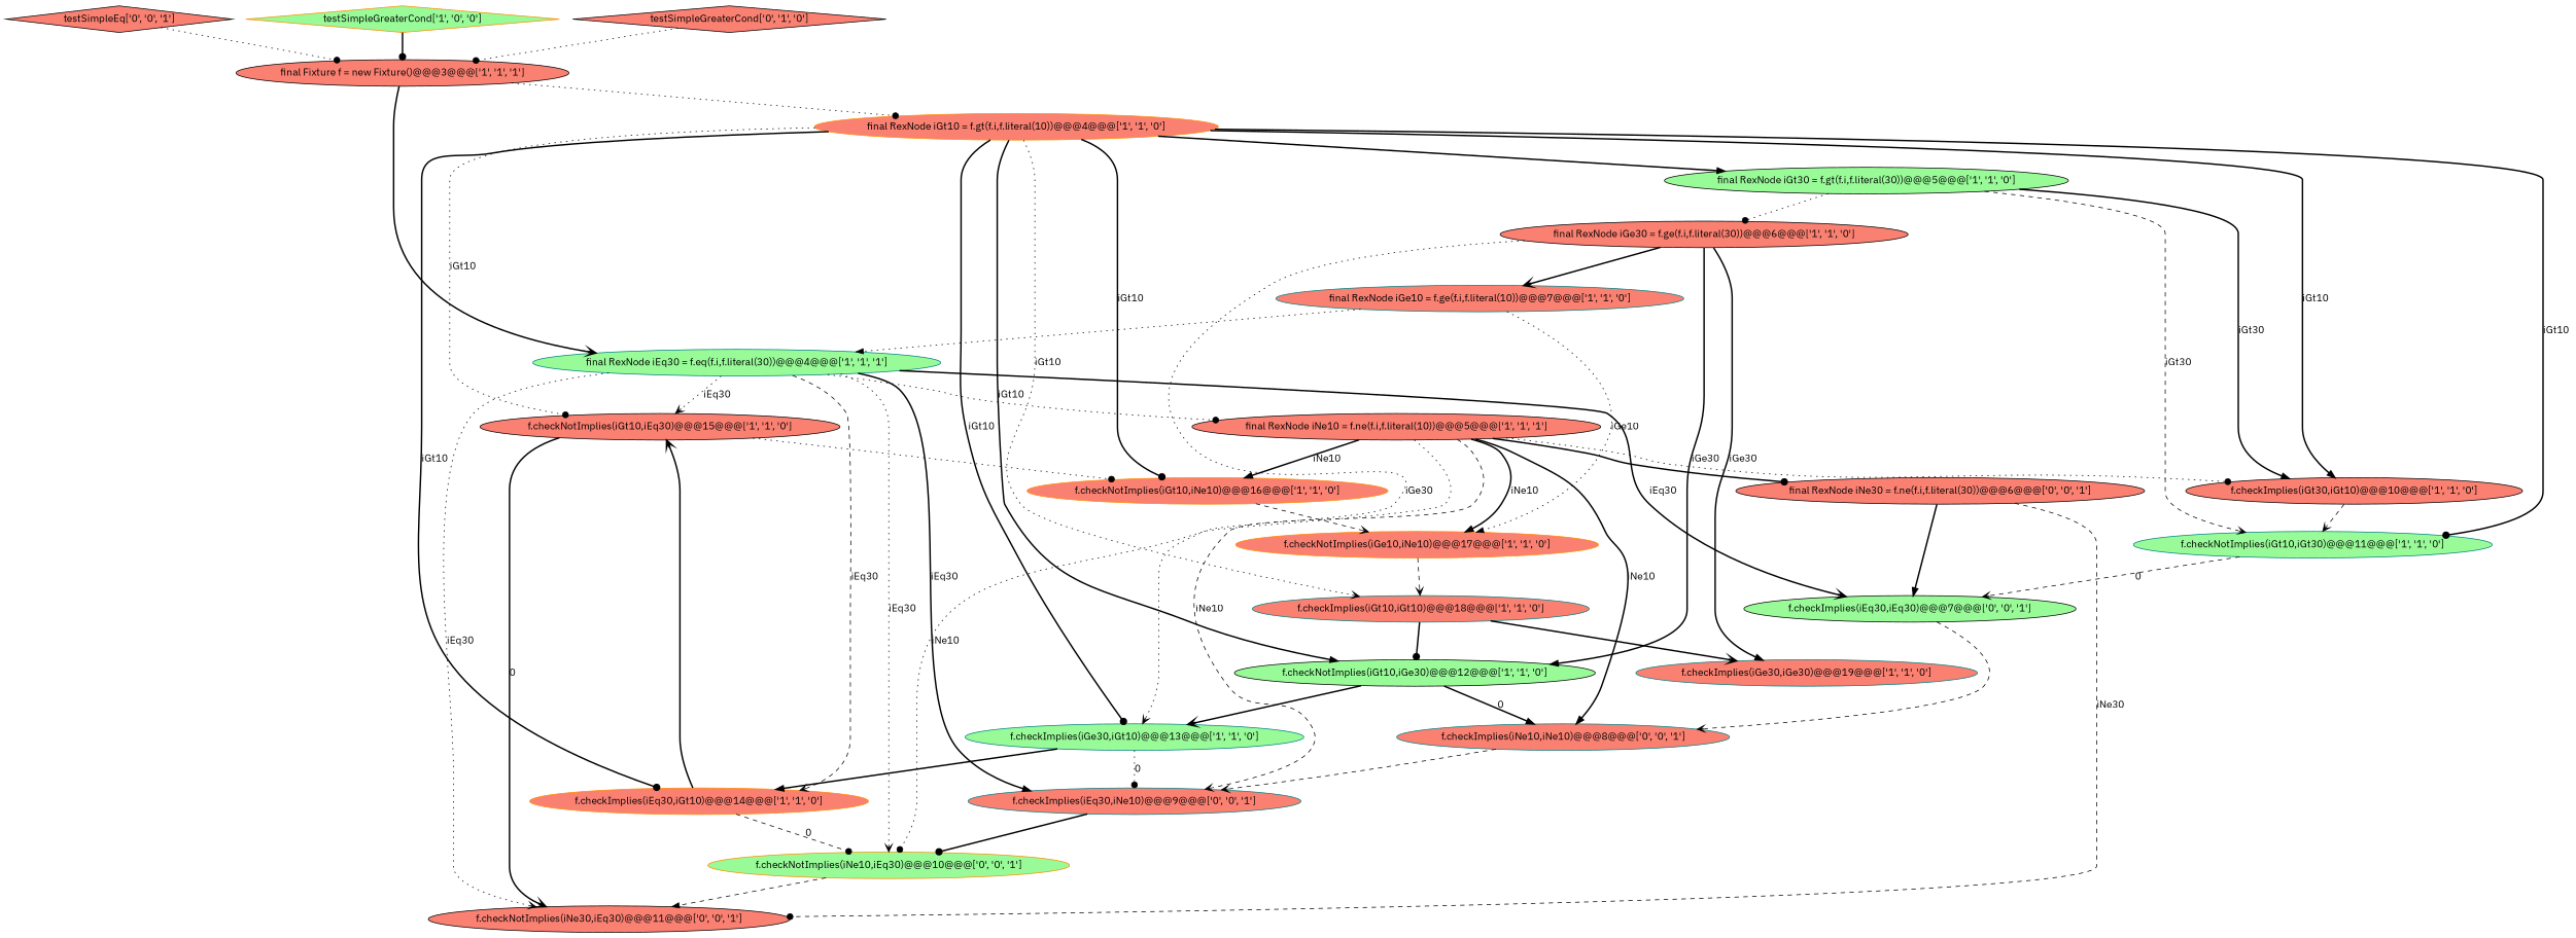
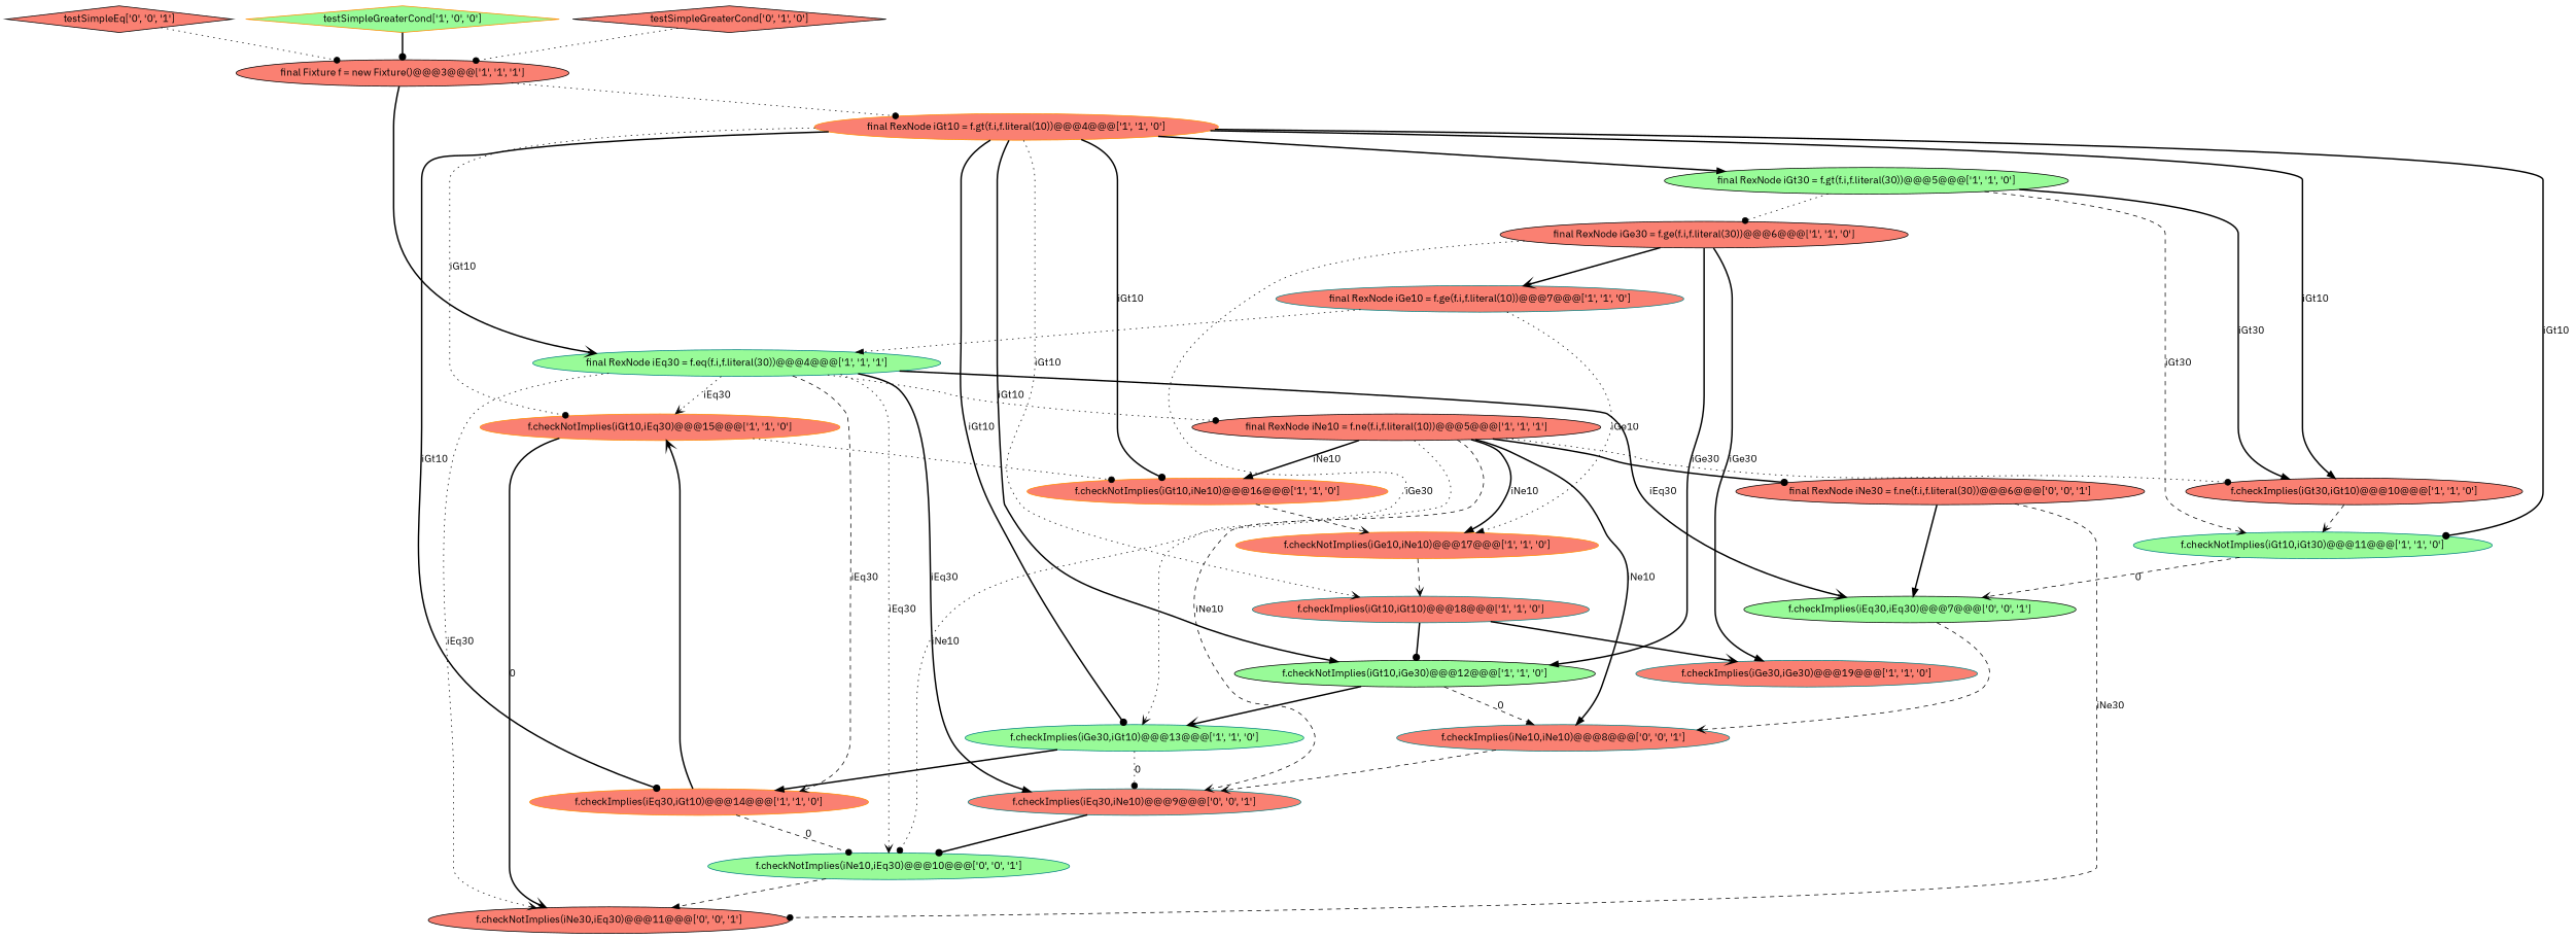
  digraph {
    fontname="IBM Plex Sans"
    node [color=black fillcolor=salmon fontname="IBM Plex Sans" shape=ellipse style=filled]
    edge [arrowhead=vee fontname="IBM Plex Sans" style=bold]
    n1 [label="final RexNode iNe30 = f.ne(f.i,f.literal(30))@@@6@@@['0', '0', '1']"]
    n2 [fillcolor=palegreen label="f.checkImplies(iEq30,iEq30)@@@7@@@['0', '0', '1']"]
    n3 [label="f.checkNotImplies(iNe30,iEq30)@@@11@@@['0', '0', '1']"]
    n4 [color=teal label="f.checkImplies(iNe10,iNe10)@@@8@@@['0', '0', '1']"]
    n5 [color=darkorange label="f.checkImplies(iEq30,iGt10)@@@14@@@['1', '1', '0']"]
-   n6 [label="f.checkNotImplies(iGt10,iEq30)@@@15@@@['1', '1', '0']"]
-   n7 [color=darkorange fillcolor=palegreen label="f.checkNotImplies(iNe10,iEq30)@@@10@@@['0', '0', '1']"]
+   n6 [color=darkorange label="f.checkNotImplies(iGt10,iEq30)@@@15@@@['1', '1', '0']"]
+   n7 [color=teal fillcolor=palegreen label="f.checkNotImplies(iNe10,iEq30)@@@10@@@['0', '0', '1']"]
    n8 [color=darkorange label="f.checkNotImplies(iGt10,iNe10)@@@16@@@['1', '1', '0']"]
    n9 [color=teal fillcolor=palegreen label="f.checkImplies(iGe30,iGt10)@@@13@@@['1', '1', '0']"]
    n10 [color=teal label="f.checkImplies(iEq30,iNe10)@@@9@@@['0', '0', '1']"]
    n11 [label="testSimpleEq['0', '0', '1']" shape=diamond]
    n12 [label="final Fixture f = new Fixture()@@@3@@@['1', '1', '1']"]
    n13 [color=darkorange label="final RexNode iGt10 = f.gt(f.i,f.literal(10))@@@4@@@['1', '1', '0']"]
    n14 [color=teal fillcolor=palegreen label="final RexNode iEq30 = f.eq(f.i,f.literal(30))@@@4@@@['1', '1', '1']"]
    n15 [color=darkorange fillcolor=palegreen label="testSimpleGreaterCond['1', '0', '0']" shape=diamond]
    n16 [color=darkorange label="f.checkNotImplies(iGe10,iNe10)@@@17@@@['1', '1', '0']"]
    n17 [fillcolor=palegreen label="final RexNode iGt30 = f.gt(f.i,f.literal(30))@@@5@@@['1', '1', '0']"]
    n18 [label="final RexNode iGe30 = f.ge(f.i,f.literal(30))@@@6@@@['1', '1', '0']"]
    n19 [color=teal fillcolor=palegreen label="f.checkNotImplies(iGt10,iGt30)@@@11@@@['1', '1', '0']"]
    n20 [label="f.checkImplies(iGt30,iGt10)@@@10@@@['1', '1', '0']"]
    n21 [fillcolor=palegreen label="f.checkNotImplies(iGt10,iGe30)@@@12@@@['1', '1', '0']"]
    n22 [color=teal label="f.checkImplies(iGe30,iGe30)@@@19@@@['1', '1', '0']"]
    n23 [color=teal label="final RexNode iGe10 = f.ge(f.i,f.literal(10))@@@7@@@['1', '1', '0']"]
    n24 [label="final RexNode iNe10 = f.ne(f.i,f.literal(10))@@@5@@@['1', '1', '1']"]
    n25 [color=teal label="f.checkImplies(iGt10,iGt10)@@@18@@@['1', '1', '0']"]
    n26 [label="testSimpleGreaterCond['0', '1', '0']" shape=diamond]
    n1 -> n2 [arrowhead=normal]
    n1 -> n3 [arrowhead=dot label=iNe30 style=dashed]
    n2 -> n4 [style=dashed]
    n4 -> n10 [style=dashed]
    n5 -> n6
    n5 -> n7 [arrowhead=dot label=0 style=dashed]
    n6 -> n3 [label=0]
    n6 -> n8 [arrowhead=dot style=dotted]
    n7 -> n3 [arrowhead=normal style=dashed]
    n8 -> n16 [style=dashed]
    n9 -> n5 [arrowhead=normal]
    n9 -> n10 [arrowhead=dot label=0 style=dotted]
    n10 -> n7 [arrowhead=dot]
    n11 -> n12 [arrowhead=dot style=dotted]
    n12 -> n13 [arrowhead=dot style=dotted]
    n12 -> n14
    n13 -> n5 [arrowhead=dot label=iGt10]
    n13 -> n6 [arrowhead=dot label=iGt10 style=dotted]
    n13 -> n8 [arrowhead=dot label=iGt10]
    n13 -> n9 [arrowhead=dot label=iGt10]
    n13 -> n17 [arrowhead=normal]
    n13 -> n19 [arrowhead=dot label=iGt10]
    n13 -> n20 [arrowhead=normal label=iGt10]
    n13 -> n21 [arrowhead=normal label=iGt10]
    n13 -> n25 [label=iGt10 style=dotted]
    n14 -> n2 [label=iEq30]
    n14 -> n3 [label=iEq30 style=dotted]
    n14 -> n5 [label=iEq30 style=dashed]
    n14 -> n6 [label=iEq30 style=dotted]
    n14 -> n7 [label=iEq30 style=dotted]
    n14 -> n10 [arrowhead=normal label=iEq30]
    n14 -> n24 [arrowhead=dot style=dotted]
    n15 -> n12 [arrowhead=dot]
    n16 -> n25 [style=dashed]
    n17 -> n18 [arrowhead=dot style=dotted]
    n17 -> n19 [label=iGt30 style=dashed]
    n17 -> n20 [arrowhead=normal label=iGt30]
    n18 -> n9 [label=iGe30 style=dotted]
    n18 -> n21 [arrowhead=normal label=iGe30]
    n18 -> n22 [arrowhead=normal label=iGe30]
    n18 -> n23
    n19 -> n2 [label=0 style=dashed]
    n20 -> n19 [style=dashed]
-   n21 -> n4 [arrowhead=normal label=0]
+   n21 -> n4 [arrowhead=normal label=0 style=dashed]
    n21 -> n9
    n23 -> n14 [arrowhead=normal style=dotted]
    n23 -> n16 [arrowhead=normal label=iGe10 style=dotted]
    n24 -> n1 [arrowhead=dot]
    n24 -> n4 [arrowhead=normal label=iNe10]
    n24 -> n7 [arrowhead=dot label=iNe10 style=dotted]
    n24 -> n8 [arrowhead=normal label=iNe10]
    n24 -> n10 [label=iNe10 style=dashed]
    n24 -> n16 [arrowhead=normal label=iNe10]
    n24 -> n20 [arrowhead=dot style=dotted]
    n25 -> n21 [arrowhead=dot]
    n25 -> n22
    n26 -> n12 [arrowhead=dot style=dotted]
  }
